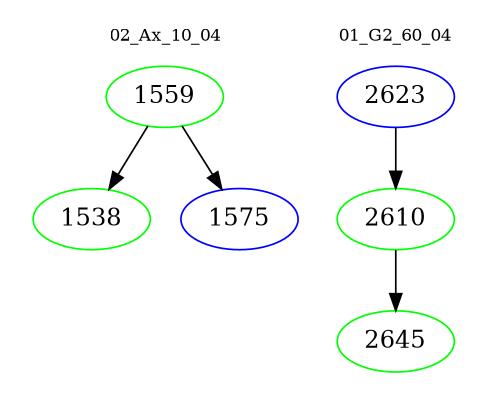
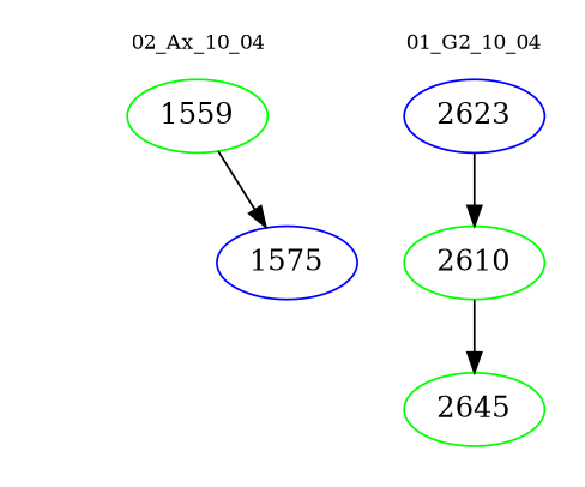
  digraph {
    node [color=green]
    edge [color=black]
    n1 [label=1559]
-   n2 [label=1538]
    n3 [color=blue label=1575]
    n4 [label=2610]
    n5 [color=blue label=2623]
    n6 [label=2645]
    subgraph cluster_1 {
      color=white
      fontsize=10
      label="02_Ax_10_04"
      n1
-     n2
      n3
    }
    subgraph cluster_2 {
      color=white
      fontsize=10
-     label="01_G2_60_04"
+     label="01_G2_10_04"
      n4
      n5
      n6
    }
-   n1 -> n2
    n1 -> n3
    n4 -> n6
    n5 -> n4
  }
